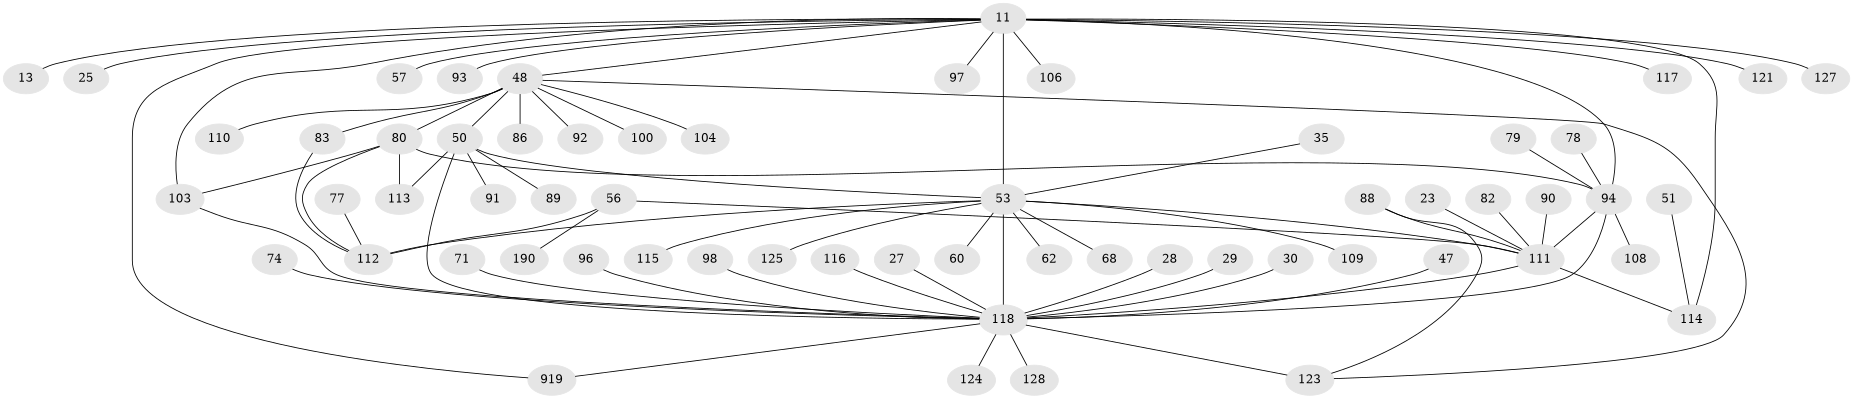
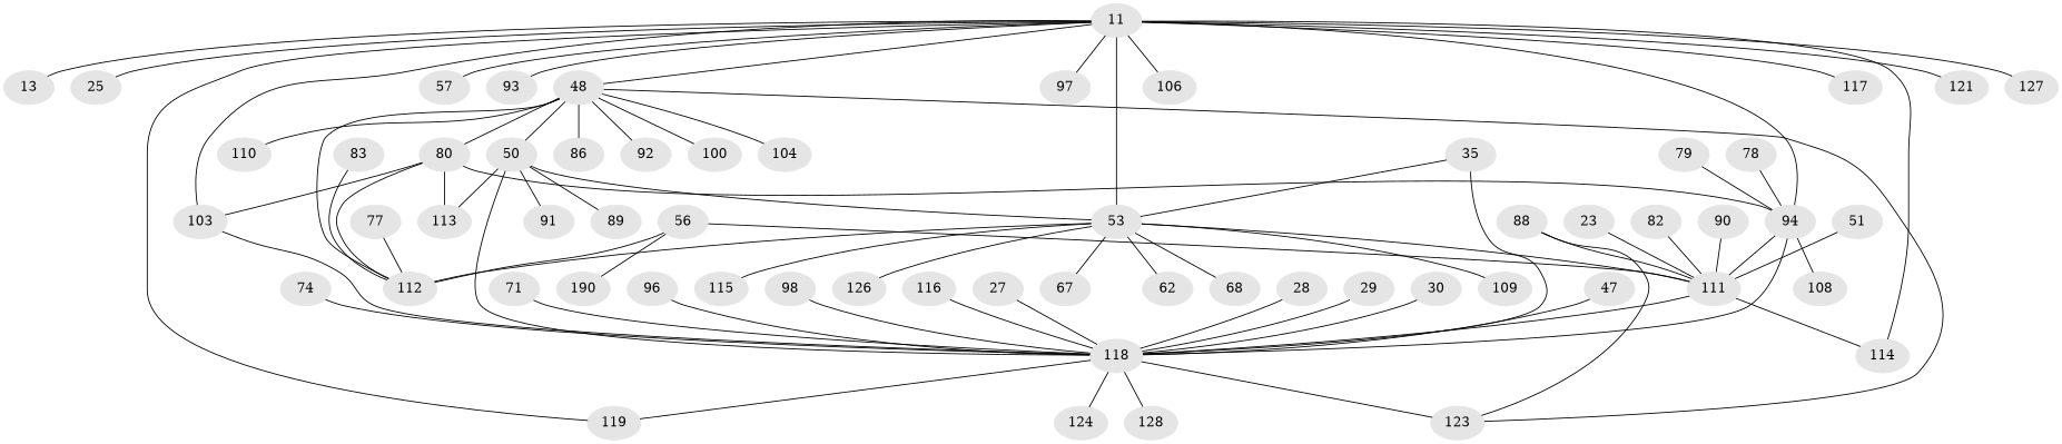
  graph {
    node [color=gray90 style=filled]
    11 [super="+10"]
    13
    25
    48 [super="+16+33"]
    53 [super="+14+26+4"]
    57
    93
    94 [super="+7+32+72+31+3"]
    97
    103 [super="+95+66"]
    106
    114 [super="+49"]
    117
-   119 [super="+105" label=919]
+   119 [super="+105"]
    121 [super="+44"]
    127
    50 [super="+18+42"]
    80 [super="+63"]
    86
    92
    100
    104
    110
    112 [super="+55+15"]
    123 [super="+34+87"]
    111 [super="+39+20+6"]
    118 [super="+75+67"]
-   60
+   60 [label=67]
    62
    68
    109
    115 [super="+107"]
-   125 [super="+85+102"]
+   125 [super="+85+102" label=126]
    108
    23
    124
    128 [super="+52+58+84"]
    27
    28
    29
    30
    35
    47
    89
    91
    113 [super="+81"]
    51
    56 [super="+9"]
    n49 [label=190]
    n50 [label=79]
    71
    74
    77
    78
    82
    83
    88 [super="+64"]
    90
    96
    98
    116
    11 -- 13
    11 -- 25
    11 -- 48 [weight=2]
    11 -- 53 [weight=4]
    11 -- 57
    11 -- 93
    11 -- 94
    11 -- 97
    11 -- 103
    11 -- 106
    11 -- 114 [weight=2]
    11 -- 117
    11 -- 119
    11 -- 121
    11 -- 127
    48 -- 50 [weight=4]
    48 -- 80
    48 -- 86
    48 -- 92
    48 -- 100
    48 -- 104
    48 -- 110
-   48 -- 83
+   48 -- 112
    48 -- 123
    53 -- 112 [weight=3]
    53 -- 111 [weight=4]
-   53 -- 118 [weight=2]
+   35 -- 118 [weight=2]
    53 -- 60
    53 -- 62
    53 -- 68
    53 -- 109
    53 -- 115
    53 -- 125
    94 -- 111
    94 -- 118
    94 -- 108
    103 -- 118
    50 -- 53
    50 -- 118 [weight=4]
    50 -- 89
    50 -- 91
    50 -- 113
    80 -- 94 [weight=2]
    80 -- 103
    80 -- 112
    80 -- 113
    111 -- 114
    111 -- 118 [weight=2]
    118 -- 119
    118 -- 123 [weight=2]
    118 -- 124
    118 -- 128
    23 -- 111
    27 -- 118
    28 -- 118
    29 -- 118
    30 -- 118
    35 -- 53
    47 -- 118
-   51 -- 114
+   51 -- 111
    56 -- 112
    56 -- 111
    56 -- n49 [weight=2]
    n50 -- 94
    71 -- 118
    74 -- 118
    77 -- 112
    78 -- 94
    82 -- 111
    83 -- 112
    88 -- 123
    88 -- 111 [weight=2]
    90 -- 111
    96 -- 118
    98 -- 118
    116 -- 118
  }
